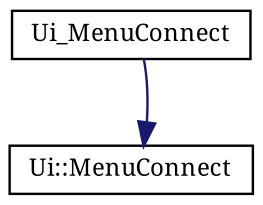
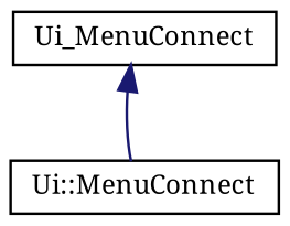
  digraph {
    rankdir=TB
    fontname="Noto Serif"
    node [color=black fillcolor=white fontname="Noto Serif" fontsize=10 shape=record style=filled]
    n1 [height=0.2 label=Ui_MenuConnect width=0.4]
    n2 [height=0.2 label="Ui::MenuConnect" width=0.4]
-   n2 -> n1 [color=midnightblue dir=back fontname="Noto Serif" fontsize=10 labelfontname=Helvetica labelfontsize=10 style=solid]
+   n1 -> n2 [color=midnightblue dir=back fontname="Noto Serif" fontsize=10 labelfontname=Helvetica labelfontsize=10 style=solid]
  }
